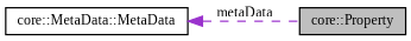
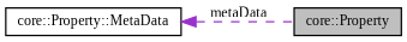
  digraph {
    rankdir=LR
    fontname="Liberation Serif"
    node [color=black fontname="Liberation Serif" fontsize=10 shape=record style=filled]
    n1 [fillcolor=grey75 fontcolor=black height=0.2 label="core::Property" width=0.4]
-   n2 [fillcolor=white height=0.2 label="core::MetaData::MetaData" width=0.4]
+   n2 [fillcolor=white height=0.2 label="core::Property::MetaData" width=0.4]
    n2 -> n1 [color=darkorchid3 dir=back fontname="Liberation Serif" fontsize=10 label=" metaData" labelfontname=Helvetica labelfontsize=10 style=dashed]
  }
